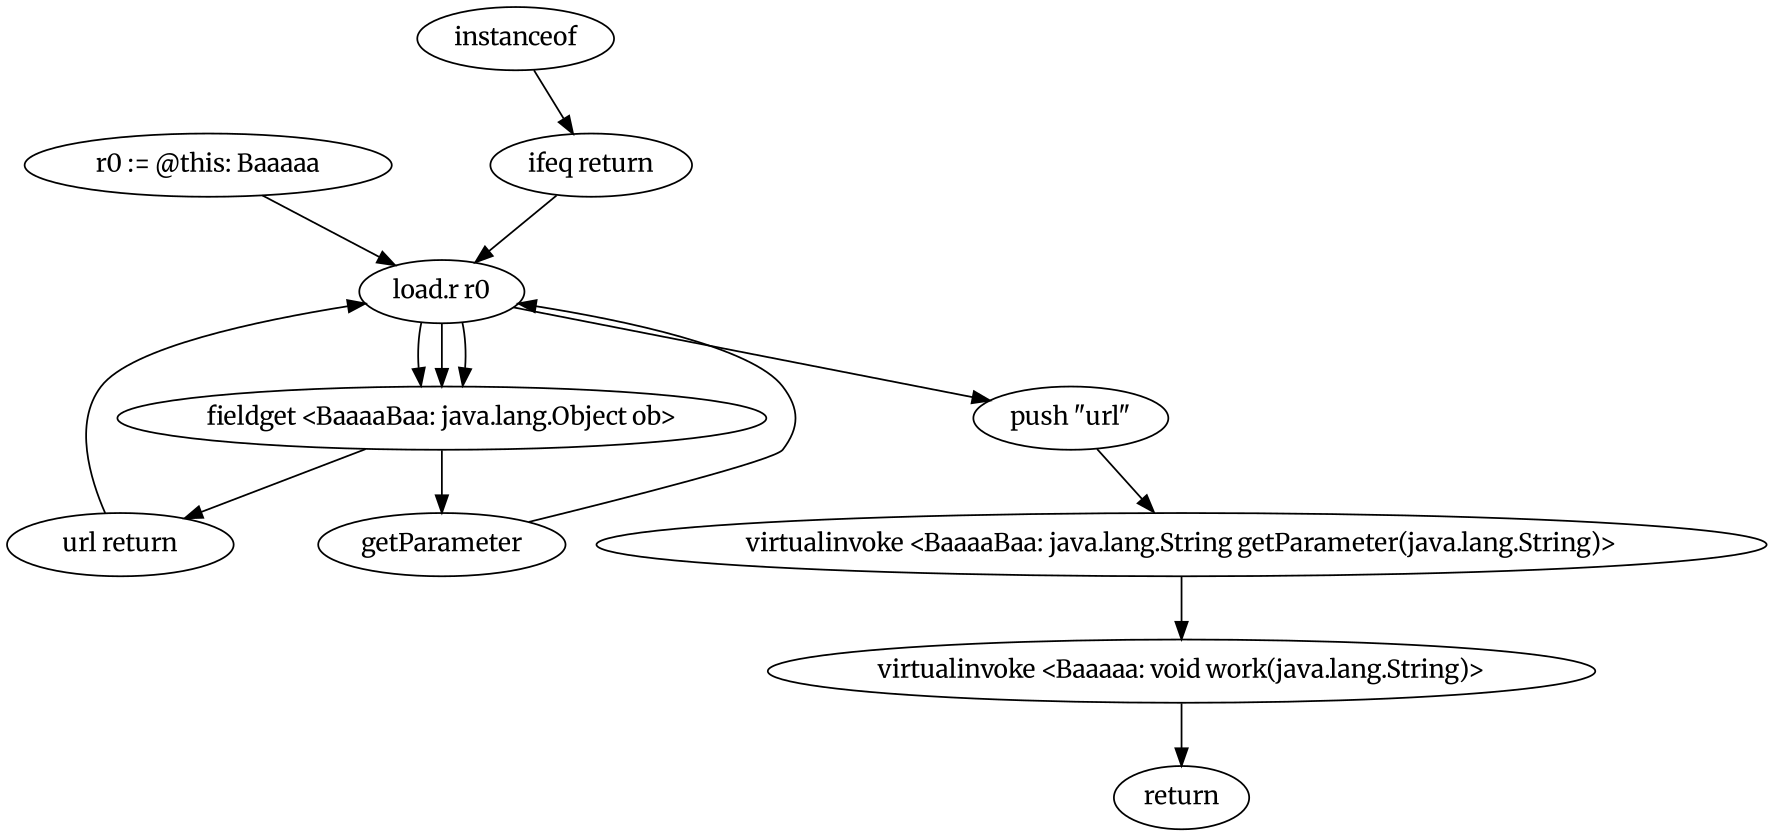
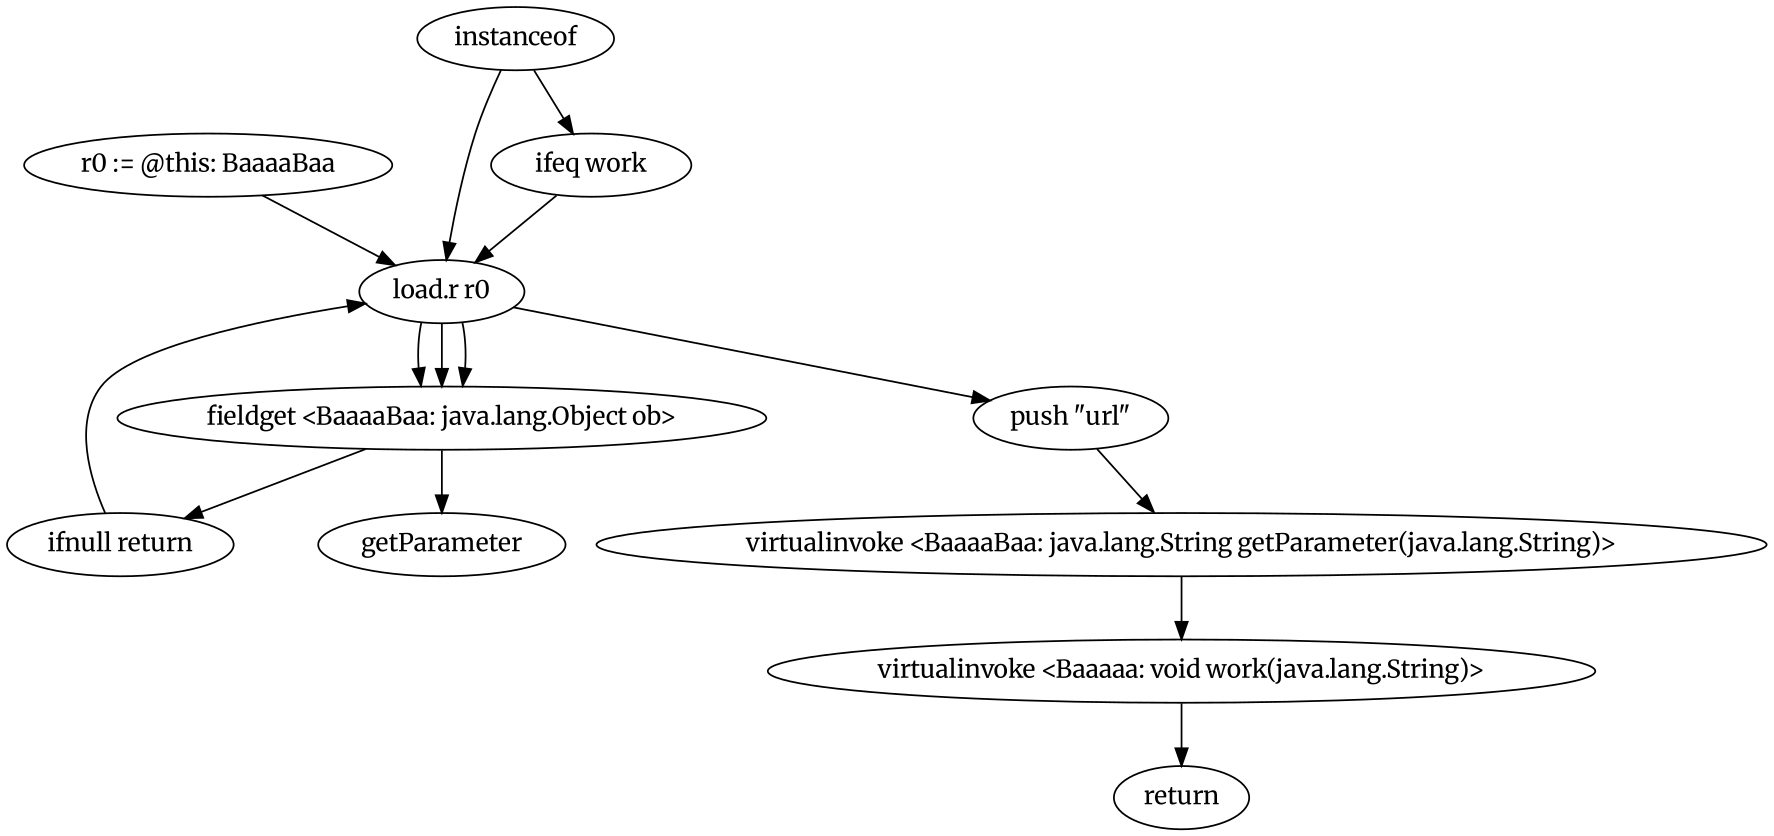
  digraph {
    fontname=Merriweather
    node [fontname=Merriweather]
    edge [fontname=Merriweather]
-   "r0 := @this: BaaaaBaa" [label="r0 := @this: Baaaaa"]
+   "r0 := @this: BaaaaBaa"
    "load.r r0"
    "fieldget <BaaaaBaa: java.lang.Object ob>"
    "push \"url\""
-   "ifnull return" [label="url return"]
+   "ifnull return"
    n6 [label=getParameter]
    "virtualinvoke <BaaaaBaa: java.lang.String getParameter(java.lang.String)>"
    instanceof
-   "ifeq return"
+   "ifeq return" [label="ifeq work"]
    "virtualinvoke <Baaaaa: void work(java.lang.String)>"
    return
    "r0 := @this: BaaaaBaa" -> "load.r r0"
    "load.r r0" -> "fieldget <BaaaaBaa: java.lang.Object ob>"
    "load.r r0" -> "fieldget <BaaaaBaa: java.lang.Object ob>"
    "load.r r0" -> "fieldget <BaaaaBaa: java.lang.Object ob>"
    "load.r r0" -> "push \"url\""
    "fieldget <BaaaaBaa: java.lang.Object ob>" -> "ifnull return"
    "fieldget <BaaaaBaa: java.lang.Object ob>" -> n6
    "push \"url\"" -> "virtualinvoke <BaaaaBaa: java.lang.String getParameter(java.lang.String)>"
    "ifnull return" -> "load.r r0"
-   n6 -> "load.r r0"
+   instanceof -> "load.r r0"
    "virtualinvoke <BaaaaBaa: java.lang.String getParameter(java.lang.String)>" -> "virtualinvoke <Baaaaa: void work(java.lang.String)>"
    instanceof -> "ifeq return"
    "ifeq return" -> "load.r r0"
    "virtualinvoke <Baaaaa: void work(java.lang.String)>" -> return
  }
